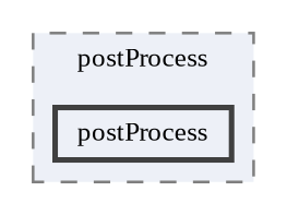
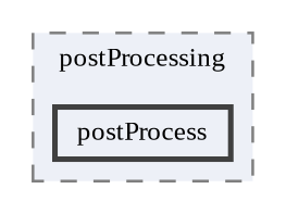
  digraph {
    compound=true
    fontname="Liberation Serif"
    n1 [color=grey25 fillcolor="#edf0f7" fontname="Liberation Serif" fontsize=10 height=0.2 label=postProcess shape=box style="filled,bold" width=0.4]
    subgraph cluster_1 {
      bgcolor="#edf0f7"
      fontsize=10
-     label=postProcess
+     label=postProcessing
      pencolor=grey50
      style="filled,dashed"
      n1
    }
  }
